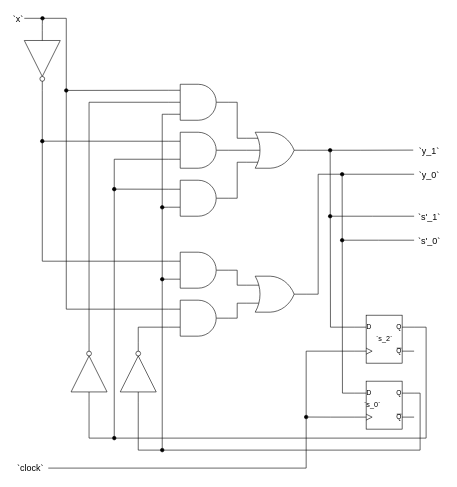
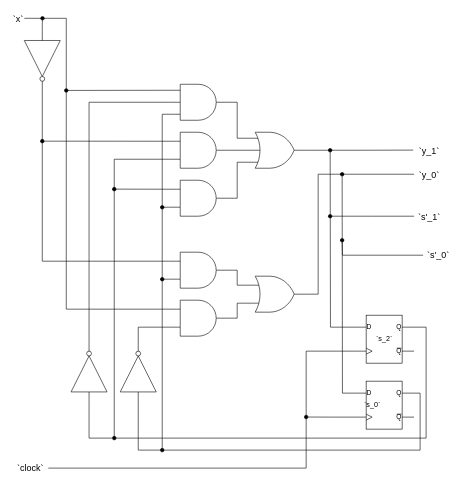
  <mxCell id="0" />
  <mxCell id="1" parent="0" />
  <mxCell id="2" style="edgeStyle=orthogonalEdgeStyle;rounded=0;jumpStyle=none;html=1;exitX=1;exitY=0.5;exitDx=0;exitDy=0;fontSize=15;endArrow=none;endFill=0;entryX=0;entryY=0.25;entryDx=0;entryDy=0;entryPerimeter=0;" parent="1" source="3" target="36" edge="1"><mxGeometry relative="1" as="geometry"><mxPoint x="110" y="520" as="targetPoint" /><Array as="points"><mxPoint x="110" y="30" /><mxPoint x="110" y="515" /></Array></mxGeometry></mxCell>
  <mxCell id="3" value="&lt;font style=&quot;font-size: 15px&quot;&gt;`x`&lt;/font&gt;" style="text;html=1;strokeColor=none;fillColor=none;align=center;verticalAlign=middle;whiteSpace=wrap;rounded=0;strokeWidth=1;" parent="1" vertex="1"><mxGeometry x="20" y="20" width="20" height="20" as="geometry" /></mxCell>
  <mxCell id="4" style="edgeStyle=orthogonalEdgeStyle;rounded=0;jumpStyle=none;html=1;exitX=1;exitY=0.25;exitDx=0;exitDy=0;exitPerimeter=0;fontSize=15;endArrow=none;endFill=0;entryX=0;entryY=0.75;entryDx=0;entryDy=0;entryPerimeter=0;" parent="1" source="6" target="25" edge="1"><mxGeometry relative="1" as="geometry"><mxPoint x="260" y="250" as="targetPoint" /><Array as="points"><mxPoint x="710" y="545" /><mxPoint x="710" y="730" /><mxPoint x="190" y="730" /><mxPoint x="190" y="265" /></Array></mxGeometry></mxCell>
  <mxCell id="5" style="edgeStyle=orthogonalEdgeStyle;rounded=0;jumpStyle=none;html=1;exitX=0;exitY=0.25;exitDx=0;exitDy=0;exitPerimeter=0;fontSize=15;endArrow=oval;endFill=1;" parent="1" source="6" edge="1"><mxGeometry relative="1" as="geometry"><mxPoint x="550" y="250" as="targetPoint" /></mxGeometry></mxCell>
  <mxCell id="6" value="" style="verticalLabelPosition=bottom;shadow=0;dashed=0;align=center;html=1;verticalAlign=top;shape=mxgraph.electrical.logic_gates.d_type_flip-flop;fontSize=15;strokeWidth=1;" parent="1" vertex="1"><mxGeometry x="590" y="525" width="100" height="80" as="geometry" /></mxCell>
  <mxCell id="7" style="edgeStyle=orthogonalEdgeStyle;rounded=0;jumpStyle=none;html=1;exitX=1;exitY=0.25;exitDx=0;exitDy=0;exitPerimeter=0;fontSize=15;endArrow=none;endFill=0;entryX=0;entryY=0.5;entryDx=0;entryDy=0;entryPerimeter=0;" parent="1" source="10" target="21" edge="1"><mxGeometry relative="1" as="geometry"><mxPoint x="218" y="810" as="targetPoint" /><Array as="points"><mxPoint x="700" y="655" /><mxPoint x="700" y="750" /><mxPoint x="230" y="750" /></Array></mxGeometry></mxCell>
  <mxCell id="8" style="edgeStyle=orthogonalEdgeStyle;rounded=0;jumpStyle=none;html=1;exitX=0;exitY=0.25;exitDx=0;exitDy=0;exitPerimeter=0;fontSize=15;endArrow=oval;endFill=1;" parent="1" source="10" edge="1"><mxGeometry relative="1" as="geometry"><mxPoint x="570" y="290" as="targetPoint" /></mxGeometry></mxCell>
  <mxCell id="9" style="edgeStyle=orthogonalEdgeStyle;rounded=0;jumpStyle=none;html=1;exitX=0;exitY=0.75;exitDx=0;exitDy=0;exitPerimeter=0;fontSize=15;endArrow=oval;endFill=1;" parent="1" source="10" edge="1"><mxGeometry relative="1" as="geometry"><mxPoint x="510" y="694.833" as="targetPoint" /></mxGeometry></mxCell>
  <mxCell id="10" value="" style="verticalLabelPosition=bottom;shadow=0;dashed=0;align=center;html=1;verticalAlign=top;shape=mxgraph.electrical.logic_gates.d_type_flip-flop;fontSize=15;strokeWidth=1;" parent="1" vertex="1"><mxGeometry x="590" y="635" width="100" height="80" as="geometry" /></mxCell>
  <mxCell id="11" style="edgeStyle=orthogonalEdgeStyle;rounded=0;jumpStyle=none;html=1;exitX=1;exitY=0.5;exitDx=0;exitDy=0;exitPerimeter=0;fontSize=15;endArrow=none;endFill=0;entryX=0;entryY=0.25;entryDx=0;entryDy=0;entryPerimeter=0;" parent="1" source="13" target="34" edge="1"><mxGeometry relative="1" as="geometry"><mxPoint x="190" y="235" as="targetPoint" /><Array as="points"><mxPoint x="70" y="435" /></Array></mxGeometry></mxCell>
  <mxCell id="12" style="edgeStyle=orthogonalEdgeStyle;rounded=0;jumpStyle=none;html=1;exitX=0;exitY=0.5;exitDx=0;exitDy=0;exitPerimeter=0;fontSize=15;endArrow=oval;endFill=1;" parent="1" source="13" edge="1"><mxGeometry relative="1" as="geometry"><mxPoint x="70.364" y="30" as="targetPoint" /></mxGeometry></mxCell>
  <mxCell id="13" value="" style="verticalLabelPosition=bottom;shadow=0;dashed=0;align=center;html=1;verticalAlign=top;shape=mxgraph.electrical.logic_gates.inverter_2;fontSize=15;strokeWidth=1;rotation=90;" parent="1" vertex="1"><mxGeometry x="20" y="70" width="100" height="60" as="geometry" /></mxCell>
  <mxCell id="14" style="edgeStyle=orthogonalEdgeStyle;rounded=0;jumpStyle=none;html=1;exitX=1;exitY=0.5;exitDx=0;exitDy=0;exitPerimeter=0;fontSize=15;endArrow=none;endFill=0;entryX=0;entryY=0.5;entryDx=0;entryDy=0;entryPerimeter=0;" parent="1" source="16" target="19" edge="1"><mxGeometry relative="1" as="geometry"><mxPoint x="150" y="180" as="targetPoint" /></mxGeometry></mxCell>
  <mxCell id="15" style="edgeStyle=orthogonalEdgeStyle;rounded=0;jumpStyle=none;html=1;exitX=0;exitY=0.5;exitDx=0;exitDy=0;exitPerimeter=0;fontSize=15;endArrow=oval;endFill=1;" parent="1" source="16" edge="1"><mxGeometry relative="1" as="geometry"><mxPoint x="190" y="730" as="targetPoint" /><Array as="points"><mxPoint x="148" y="730" /></Array></mxGeometry></mxCell>
  <mxCell id="16" value="" style="verticalLabelPosition=bottom;shadow=0;dashed=0;align=center;html=1;verticalAlign=top;shape=mxgraph.electrical.logic_gates.inverter_2;fontSize=15;strokeWidth=1;rotation=-90;" parent="1" vertex="1"><mxGeometry x="98" y="590" width="100" height="60" as="geometry" /></mxCell>
  <mxCell id="17" style="edgeStyle=orthogonalEdgeStyle;rounded=0;jumpStyle=none;html=1;exitX=1;exitY=0.5;exitDx=0;exitDy=0;exitPerimeter=0;entryX=0;entryY=0.167;entryDx=0;entryDy=0;entryPerimeter=0;fontSize=15;endArrow=none;endFill=0;" parent="1" source="19" target="31" edge="1"><mxGeometry relative="1" as="geometry" /></mxCell>
  <mxCell id="18" style="edgeStyle=none;html=1;exitX=0;exitY=0.167;exitDx=0;exitDy=0;exitPerimeter=0;endArrow=oval;endFill=1;" edge="1" parent="1" source="19"><mxGeometry relative="1" as="geometry"><mxPoint x="110" y="150.286" as="targetPoint" /></mxGeometry></mxCell>
  <mxCell id="19" value="" style="verticalLabelPosition=bottom;shadow=0;dashed=0;align=center;html=1;verticalAlign=top;shape=mxgraph.electrical.logic_gates.logic_gate;operation=and;fontSize=15;strokeWidth=1;numInputs=3;" parent="1" vertex="1"><mxGeometry x="280" y="140" width="100" height="60" as="geometry" /></mxCell>
  <mxCell id="20" style="edgeStyle=orthogonalEdgeStyle;rounded=0;jumpStyle=none;html=1;exitX=1;exitY=0.5;exitDx=0;exitDy=0;exitPerimeter=0;fontSize=15;endArrow=none;endFill=0;entryX=0;entryY=0.75;entryDx=0;entryDy=0;entryPerimeter=0;" parent="1" source="21" target="36" edge="1"><mxGeometry relative="1" as="geometry"><mxPoint x="230" y="340" as="targetPoint" /></mxGeometry></mxCell>
  <mxCell id="21" value="" style="verticalLabelPosition=bottom;shadow=0;dashed=0;align=center;html=1;verticalAlign=top;shape=mxgraph.electrical.logic_gates.inverter_2;fontSize=15;strokeWidth=1;rotation=-90;" parent="1" vertex="1"><mxGeometry x="180" y="590" width="100" height="60" as="geometry" /></mxCell>
  <mxCell id="22" style="edgeStyle=orthogonalEdgeStyle;rounded=0;jumpStyle=none;html=1;exitX=0;exitY=0.833;exitDx=0;exitDy=0;exitPerimeter=0;fontSize=15;endArrow=oval;endFill=1;" parent="1" source="19" edge="1"><mxGeometry relative="1" as="geometry"><mxPoint x="270" y="750" as="targetPoint" /></mxGeometry></mxCell>
  <mxCell id="23" style="edgeStyle=orthogonalEdgeStyle;rounded=0;jumpStyle=none;html=1;exitX=1;exitY=0.5;exitDx=0;exitDy=0;exitPerimeter=0;fontSize=15;endArrow=none;endFill=0;" parent="1" source="25" target="31" edge="1"><mxGeometry relative="1" as="geometry" /></mxCell>
  <mxCell id="24" style="edgeStyle=none;html=1;exitX=0;exitY=0.25;exitDx=0;exitDy=0;exitPerimeter=0;endArrow=oval;endFill=1;" edge="1" parent="1" source="25"><mxGeometry relative="1" as="geometry"><mxPoint x="70" y="234.857" as="targetPoint" /></mxGeometry></mxCell>
  <mxCell id="25" value="" style="verticalLabelPosition=bottom;shadow=0;dashed=0;align=center;html=1;verticalAlign=top;shape=mxgraph.electrical.logic_gates.logic_gate;operation=and;fontSize=15;strokeWidth=1;numInputs=2;" parent="1" vertex="1"><mxGeometry x="280" y="220" width="100" height="60" as="geometry" /></mxCell>
  <mxCell id="26" style="edgeStyle=orthogonalEdgeStyle;rounded=0;jumpStyle=none;html=1;exitX=1;exitY=0.5;exitDx=0;exitDy=0;exitPerimeter=0;entryX=0;entryY=0.833;entryDx=0;entryDy=0;entryPerimeter=0;fontSize=15;endArrow=none;endFill=0;" parent="1" source="29" target="31" edge="1"><mxGeometry relative="1" as="geometry" /></mxCell>
  <mxCell id="27" style="edgeStyle=none;html=1;exitX=0;exitY=0.25;exitDx=0;exitDy=0;exitPerimeter=0;endArrow=oval;endFill=1;" edge="1" parent="1" source="29"><mxGeometry relative="1" as="geometry"><mxPoint x="190" y="314.857" as="targetPoint" /></mxGeometry></mxCell>
  <mxCell id="28" style="edgeStyle=none;html=1;exitX=0;exitY=0.75;exitDx=0;exitDy=0;exitPerimeter=0;endArrow=oval;endFill=1;" edge="1" parent="1" source="29"><mxGeometry relative="1" as="geometry"><mxPoint x="270" y="345.143" as="targetPoint" /></mxGeometry></mxCell>
  <mxCell id="29" value="" style="verticalLabelPosition=bottom;shadow=0;dashed=0;align=center;html=1;verticalAlign=top;shape=mxgraph.electrical.logic_gates.logic_gate;operation=and;fontSize=15;strokeWidth=1;numInputs=2;" parent="1" vertex="1"><mxGeometry x="280" y="300" width="100" height="60" as="geometry" /></mxCell>
  <mxCell id="30" style="edgeStyle=orthogonalEdgeStyle;rounded=0;jumpStyle=none;html=1;exitX=1;exitY=0.5;exitDx=0;exitDy=0;exitPerimeter=0;fontSize=15;endArrow=none;endFill=0;entryX=-0.03;entryY=0.488;entryDx=0;entryDy=0;entryPerimeter=0;" parent="1" source="31" target="39" edge="1"><mxGeometry relative="1" as="geometry"><mxPoint x="650" y="250" as="targetPoint" /></mxGeometry></mxCell>
  <mxCell id="31" value="" style="verticalLabelPosition=bottom;shadow=0;dashed=0;align=center;html=1;verticalAlign=top;shape=mxgraph.electrical.logic_gates.logic_gate;operation=or;fontSize=15;strokeWidth=1;numInputs=3;" parent="1" vertex="1"><mxGeometry x="410" y="220" width="100" height="60" as="geometry" /></mxCell>
  <mxCell id="32" style="edgeStyle=orthogonalEdgeStyle;rounded=0;jumpStyle=none;html=1;exitX=0;exitY=0.75;exitDx=0;exitDy=0;exitPerimeter=0;fontSize=15;endArrow=oval;endFill=1;" parent="1" source="34" edge="1"><mxGeometry relative="1" as="geometry"><mxPoint x="270" y="464.826" as="targetPoint" /></mxGeometry></mxCell>
  <mxCell id="33" style="edgeStyle=orthogonalEdgeStyle;rounded=0;jumpStyle=none;html=1;exitX=1;exitY=0.5;exitDx=0;exitDy=0;exitPerimeter=0;entryX=0;entryY=0.25;entryDx=0;entryDy=0;entryPerimeter=0;fontSize=15;endArrow=none;endFill=0;" parent="1" source="34" target="38" edge="1"><mxGeometry relative="1" as="geometry" /></mxCell>
  <mxCell id="34" value="" style="verticalLabelPosition=bottom;shadow=0;dashed=0;align=center;html=1;verticalAlign=top;shape=mxgraph.electrical.logic_gates.logic_gate;operation=and;fontSize=15;strokeWidth=1;" parent="1" vertex="1"><mxGeometry x="280" y="420" width="100" height="60" as="geometry" /></mxCell>
  <mxCell id="35" style="edgeStyle=orthogonalEdgeStyle;rounded=0;jumpStyle=none;html=1;exitX=1;exitY=0.5;exitDx=0;exitDy=0;exitPerimeter=0;entryX=0;entryY=0.75;entryDx=0;entryDy=0;entryPerimeter=0;fontSize=15;endArrow=none;endFill=0;" parent="1" source="36" target="38" edge="1"><mxGeometry relative="1" as="geometry" /></mxCell>
  <mxCell id="36" value="" style="verticalLabelPosition=bottom;shadow=0;dashed=0;align=center;html=1;verticalAlign=top;shape=mxgraph.electrical.logic_gates.logic_gate;operation=and;fontSize=15;strokeWidth=1;" parent="1" vertex="1"><mxGeometry x="280" y="500" width="100" height="60" as="geometry" /></mxCell>
  <mxCell id="37" style="edgeStyle=orthogonalEdgeStyle;rounded=0;jumpStyle=none;html=1;exitX=1;exitY=0.5;exitDx=0;exitDy=0;exitPerimeter=0;fontSize=15;endArrow=none;endFill=0;" parent="1" source="38" target="40" edge="1"><mxGeometry relative="1" as="geometry"><mxPoint x="630" y="295" as="targetPoint" /><Array as="points"><mxPoint x="530" y="490" /><mxPoint x="530" y="290" /></Array></mxGeometry></mxCell>
  <mxCell id="38" value="" style="verticalLabelPosition=bottom;shadow=0;dashed=0;align=center;html=1;verticalAlign=top;shape=mxgraph.electrical.logic_gates.logic_gate;operation=or;fontSize=15;strokeWidth=1;numInputs=2;" parent="1" vertex="1"><mxGeometry x="410" y="460" width="100" height="60" as="geometry" /></mxCell>
  <mxCell id="39" value="`y_1`" style="text;html=1;align=center;verticalAlign=middle;resizable=0;points=[];autosize=1;strokeColor=none;fillColor=none;fontSize=15;" parent="1" vertex="1"><mxGeometry x="690" y="240" width="50" height="20" as="geometry" /></mxCell>
  <mxCell id="40" value="`y_0`" style="text;html=1;align=center;verticalAlign=middle;resizable=0;points=[];autosize=1;strokeColor=none;fillColor=none;fontSize=15;" parent="1" vertex="1"><mxGeometry x="690" y="280" width="50" height="20" as="geometry" /></mxCell>
  <mxCell id="41" style="edgeStyle=orthogonalEdgeStyle;rounded=0;jumpStyle=none;html=1;fontSize=15;endArrow=oval;endFill=1;" parent="1" source="42" edge="1"><mxGeometry relative="1" as="geometry"><mxPoint x="550" y="360" as="targetPoint" /></mxGeometry></mxCell>
  <mxCell id="42" value="`s'_1`" style="text;html=1;align=center;verticalAlign=middle;resizable=0;points=[];autosize=1;strokeColor=none;fillColor=none;fontSize=15;" parent="1" vertex="1"><mxGeometry x="690" y="350" width="50" height="20" as="geometry" /></mxCell>
  <mxCell id="43" style="edgeStyle=orthogonalEdgeStyle;rounded=0;jumpStyle=none;html=1;fontSize=15;endArrow=oval;endFill=1;" parent="1" source="44" edge="1"><mxGeometry relative="1" as="geometry"><mxPoint x="570" y="400" as="targetPoint" /></mxGeometry></mxCell>
- <mxCell id="44" value="`s'_0`" style="text;html=1;align=center;verticalAlign=middle;resizable=0;points=[];autosize=1;strokeColor=none;fillColor=none;fontSize=15;" parent="1" vertex="1"><mxGeometry x="690" y="390" width="50" height="20" as="geometry" /></mxCell>
+ <mxCell id="44" value="`s'_0`" style="text;html=1;align=center;verticalAlign=middle;resizable=0;points=[];autosize=1;strokeColor=none;fillColor=none;fontSize=15;" parent="1" vertex="1"><mxGeometry x="705" y="415" width="50" height="20" as="geometry" /></mxCell>
  <mxCell id="45" style="edgeStyle=orthogonalEdgeStyle;rounded=0;jumpStyle=none;html=1;entryX=0;entryY=0.75;entryDx=0;entryDy=0;entryPerimeter=0;fontSize=15;endArrow=none;endFill=0;" parent="1" source="46" target="6" edge="1"><mxGeometry relative="1" as="geometry"><Array as="points"><mxPoint x="510" y="780" /><mxPoint x="510" y="585" /></Array></mxGeometry></mxCell>
  <mxCell id="46" value="`clock`" style="text;html=1;align=center;verticalAlign=middle;resizable=0;points=[];autosize=1;strokeColor=none;fillColor=none;fontSize=15;" parent="1" vertex="1"><mxGeometry x="20" y="770" width="60" height="20" as="geometry" /></mxCell>
  <mxCell id="47" value="`s_2`" style="text;html=1;align=center;verticalAlign=middle;resizable=0;points=[];autosize=1;strokeColor=none;fillColor=none;" vertex="1" parent="1"><mxGeometry x="620" y="555" width="40" height="20" as="geometry" /></mxCell>
  <mxCell id="48" value="`s_0`" style="text;html=1;align=center;verticalAlign=middle;resizable=0;points=[];autosize=1;strokeColor=none;fillColor=none;" vertex="1" parent="1"><mxGeometry x="600" y="665" width="40" height="20" as="geometry" /></mxCell>
